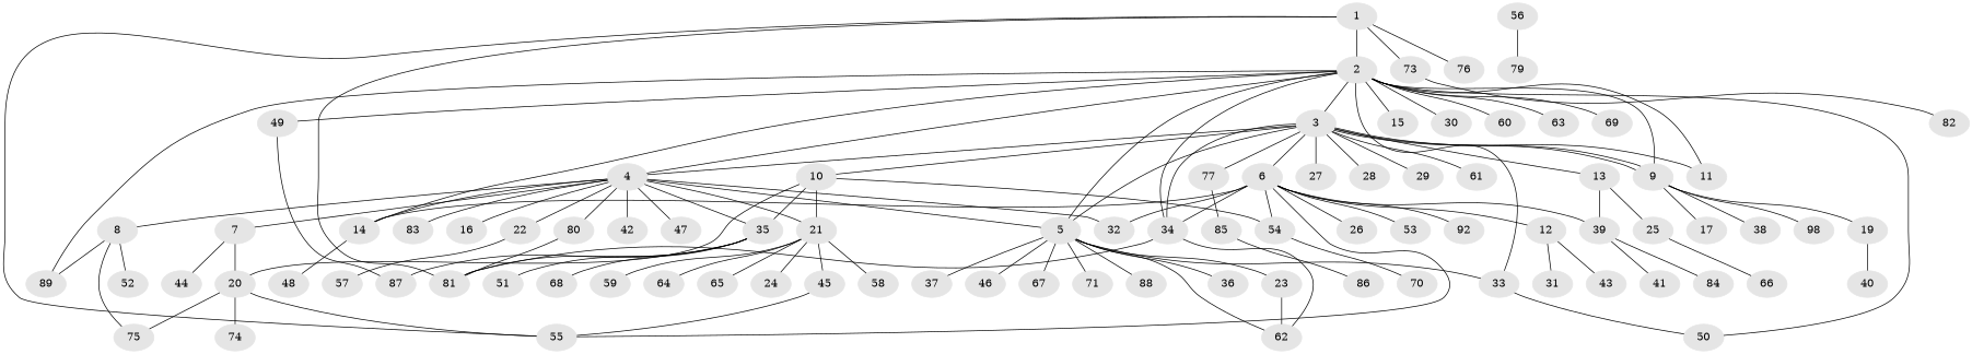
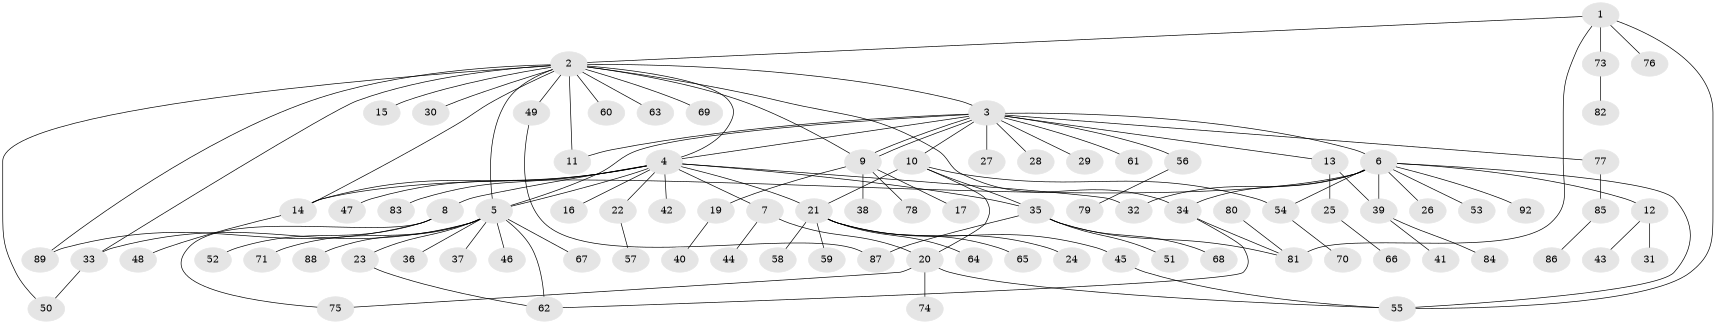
  graph {
    node [color=gray90 style=filled]
    1
    2
    55
    73
    76
    81
    3
    4
    5
    9
    11
    14
    15
    30
    33
    34
    49
    50
    60
    63
    69
    89
    82
    6
    10
    13
    27
    28
    29
    56
    61
    77
    7
    8
    16
    21
    22
    32
    35
    42
    47
    80
    83
    23
    36
    37
    46
    62
    67
    71
    88
    17
    19
    38
-   78 [label=98]
+   78
    48
    87
    12
    26
    39
    53
    54
    n63 [label=92]
    20
    25
    79
    85
    44
    52
    75
    24
    45
    58
    59
    64
    65
    57
    51
    68
    31
    43
    41
    84
    70
    74
    40
    66
    86
    1 -- 2
    1 -- 55
    1 -- 73
    1 -- 76
    1 -- 81
    2 -- 3
    2 -- 4
    2 -- 5
    2 -- 9
    2 -- 11
    2 -- 14
    2 -- 15
    2 -- 30
    2 -- 33
    2 -- 34
    2 -- 49
    2 -- 50
    2 -- 60
    2 -- 63
    2 -- 69
    2 -- 89
    73 -- 82
    3 -- 4
    3 -- 5
    3 -- 9
    3 -- 9
    3 -- 11
    3 -- 6
    3 -- 10
    3 -- 13
    3 -- 27
    3 -- 28
    3 -- 29
-   3 -- 34
+   3 -- 56
    3 -- 61
    3 -- 77
    4 -- 5
    4 -- 14
    4 -- 7
    4 -- 8
    4 -- 16
    4 -- 21
    4 -- 22
    4 -- 32
    4 -- 35
    4 -- 42
    4 -- 47
-   4 -- 80
    4 -- 83
    5 -- 33
    5 -- 23
    5 -- 36
    5 -- 37
    5 -- 46
    5 -- 62
    5 -- 67
    5 -- 71
    5 -- 88
    9 -- 17
    9 -- 19
    9 -- 38
    9 -- 78
    14 -- 48
    33 -- 50
    34 -- 81
    34 -- 62
    49 -- 87
    6 -- 55
    6 -- 14
    6 -- 34
    6 -- 32
    6 -- 12
    6 -- 26
    6 -- 39
    6 -- 53
    6 -- 54
    6 -- n63
    10 -- 21
    10 -- 35
    10 -- 54
    10 -- 20
    13 -- 39
    13 -- 25
    56 -- 79
    77 -- 85
    7 -- 20
    7 -- 44
    8 -- 89
    8 -- 52
    8 -- 75
    21 -- 24
    21 -- 45
    21 -- 58
    21 -- 59
    21 -- 64
    21 -- 65
    22 -- 57
    35 -- 81
    35 -- 87
    35 -- 51
    35 -- 68
    80 -- 81
    23 -- 62
    19 -- 40
    12 -- 31
    12 -- 43
    39 -- 41
    39 -- 84
    54 -- 70
    20 -- 55
    20 -- 75
    20 -- 74
    25 -- 66
    85 -- 86
    45 -- 55
  }
